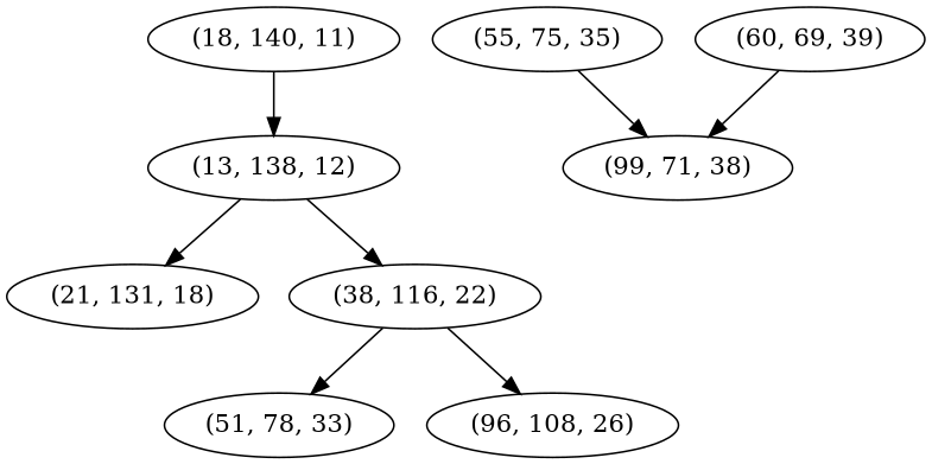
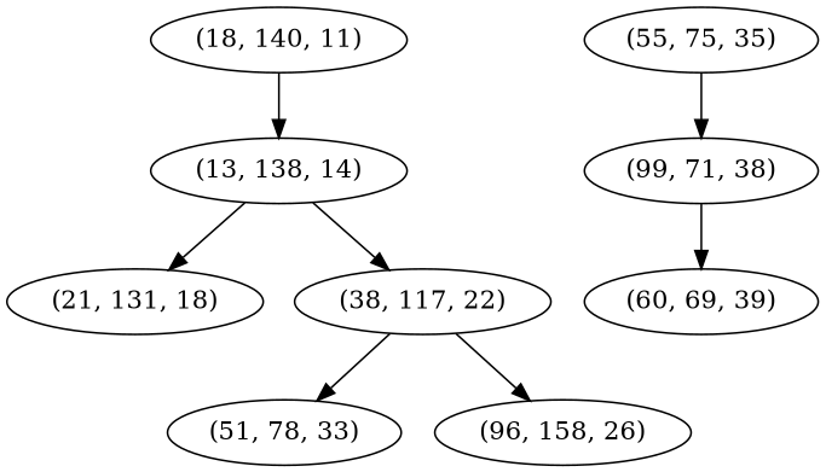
  digraph {
    n1 [label="(18, 140, 11)"]
-   "(13, 138, 12)"
+   "(13, 138, 12)" [label="(13, 138, 14)"]
    "(21, 131, 18)"
-   "(38, 117, 22)" [label="(38, 116, 22)"]
+   "(38, 117, 22)"
    "(51, 78, 33)"
-   "(96, 108, 26)"
+   "(96, 108, 26)" [label="(96, 158, 26)"]
    n7 [label="(99, 71, 38)"]
    "(55, 75, 35)"
    "(60, 69, 39)"
    n1 -> "(13, 138, 12)"
    "(13, 138, 12)" -> "(21, 131, 18)"
    "(13, 138, 12)" -> "(38, 117, 22)"
    "(38, 117, 22)" -> "(51, 78, 33)"
    "(38, 117, 22)" -> "(96, 108, 26)"
-   "(60, 69, 39)" -> n7
+   n7 -> "(60, 69, 39)"
    "(55, 75, 35)" -> n7
  }
